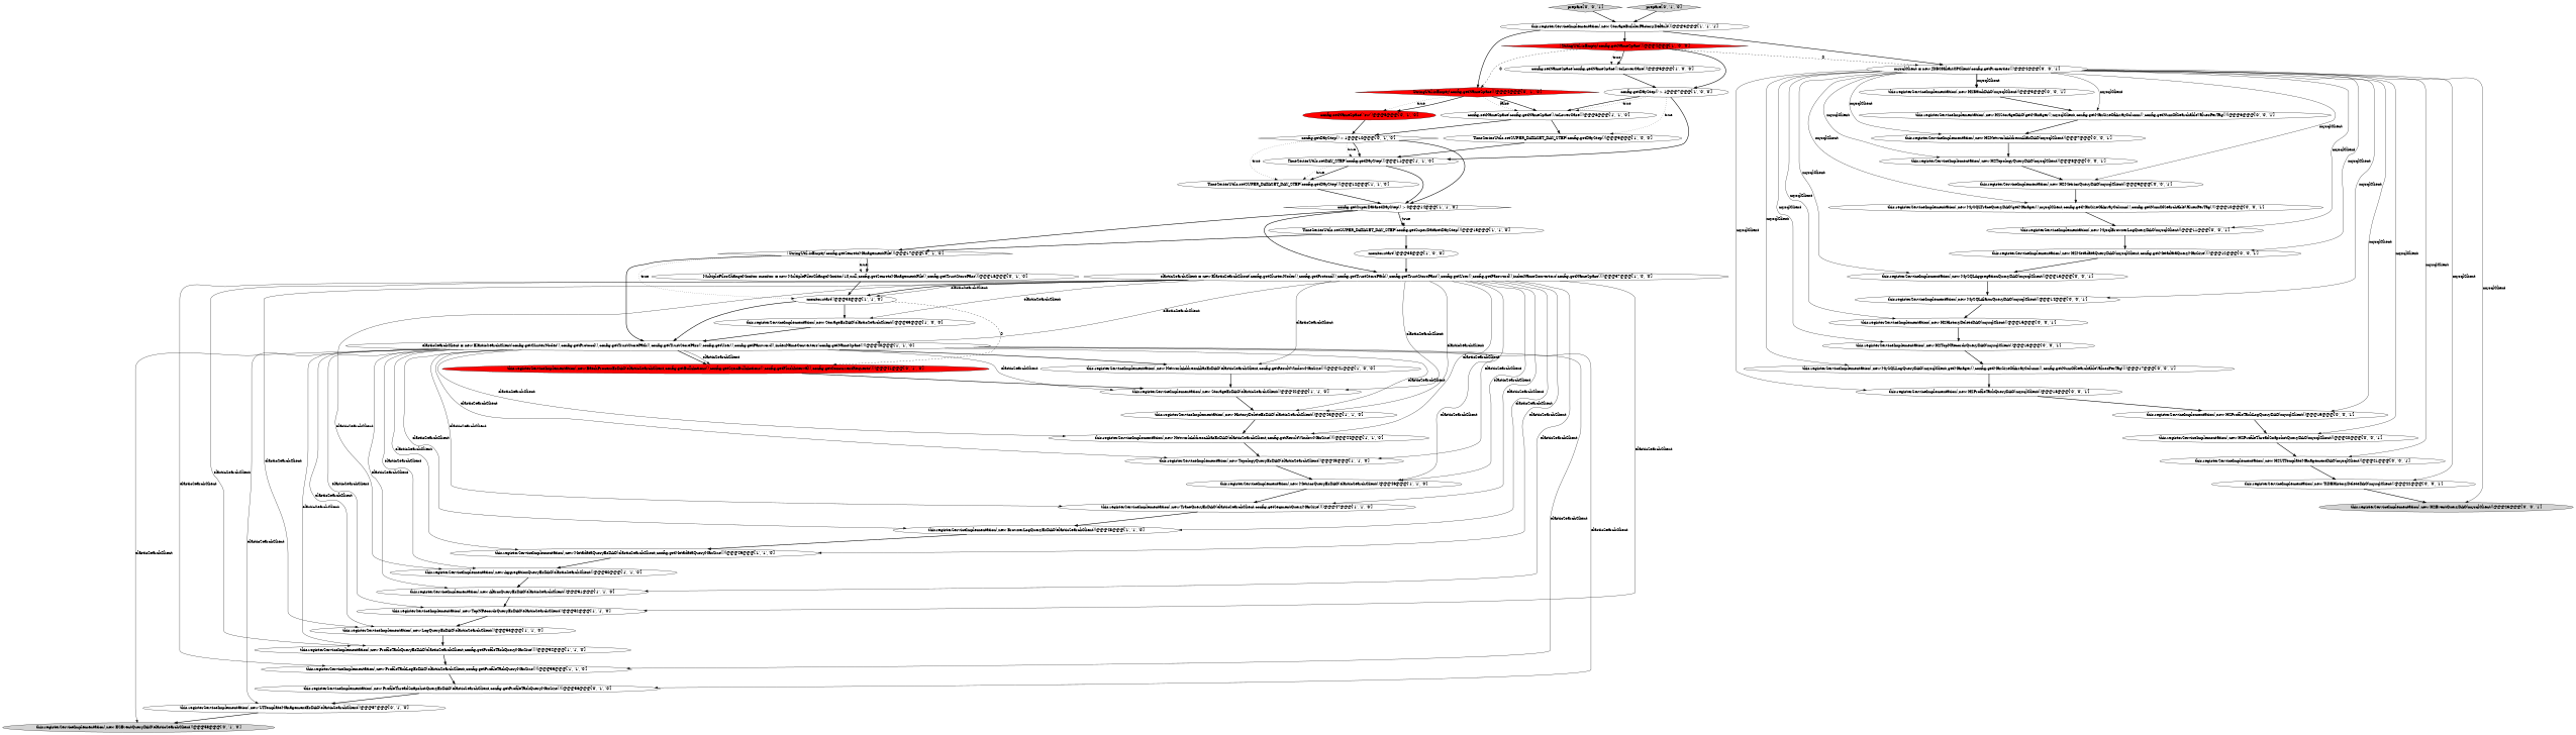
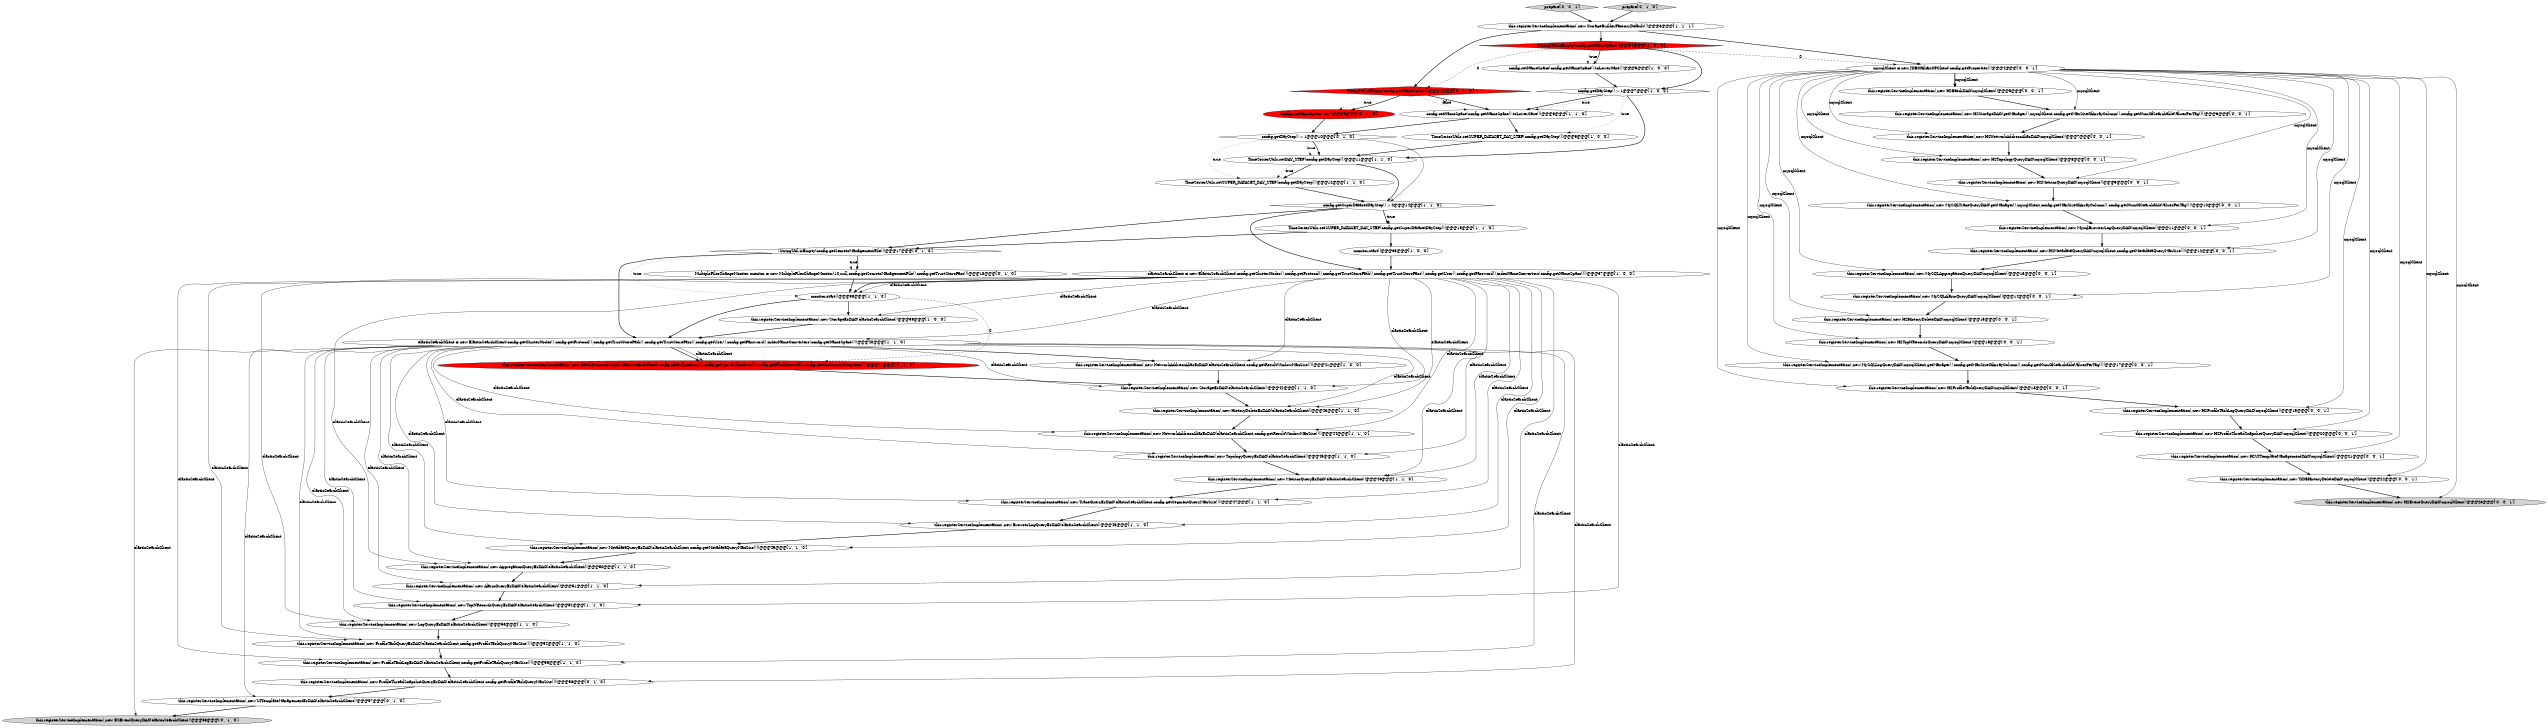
  digraph {
    fontname="DejaVu Serif"
    node [fillcolor=white fontname="DejaVu Serif" shape=ellipse style=filled]
    edge [fontname="DejaVu Serif" style=bold]
    n1 [label="this.registerServiceImplementation(,new ProfileTaskQueryEsDAO(elasticSearchClient,config.getProfileTaskQueryMaxSize()))@@@54@@@['1', '1', '0']"]
    n2 [label="this.registerServiceImplementation(,new ProfileTaskLogEsDAO(elasticSearchClient,config.getProfileTaskQueryMaxSize()))@@@55@@@['1', '1', '0']"]
    n3 [label="this.registerServiceImplementation(,new ProfileThreadSnapshotQueryEsDAO(elasticSearchClient,config.getProfileTaskQueryMaxSize()))@@@56@@@['0', '1', '0']"]
    n4 [label="TimeSeriesUtils.setDAY_STEP(config.getDayStep())@@@11@@@['1', '1', '0']"]
    n5 [label="config.getSuperDatasetDayStep() > 0@@@14@@@['1', '1', '0']" shape=diamond]
    n6 [label="TimeSeriesUtils.setSUPER_DATASET_DAY_STEP(config.getDayStep())@@@12@@@['1', '1', '0']"]
    n7 [label="TimeSeriesUtils.setSUPER_DATASET_DAY_STEP(config.getSuperDatasetDayStep())@@@15@@@['1', '1', '0']"]
    n8 [label="!StringUtil.isEmpty(config.getSecretsManagementFile())@@@17@@@['0', '1', '0']" shape=diamond]
    n9 [label="elasticSearchClient = new ElasticSearchClient(config.getClusterNodes(),config.getProtocol(),config.getTrustStorePath(),config.getTrustStorePass(),config.getUser(),config.getPassword(),indexNameConverters(config.getNameSpace()))@@@37@@@['1', '0', '0']"]
    n10 [label="this.registerServiceImplementation(,new UITemplateManagementEsDAO(elasticSearchClient))@@@57@@@['0', '1', '0']"]
    n11 [label="config.getDayStep() > 1@@@10@@@['0', '1', '0']" shape=diamond]
    n12 [label="monitor.start()@@@35@@@['1', '0', '0']"]
    n13 [label="elasticSearchClient = new ElasticSearchClient(config.getClusterNodes(),config.getProtocol(),config.getTrustStorePath(),config.getTrustStorePass(),config.getUser(),config.getPassword(),indexNameConverters(config.getNameSpace()))@@@40@@@['1', '1', '0']"]
    n14 [label="monitor.start()@@@38@@@['1', '1', '0']"]
    n15 [label="MultipleFilesChangeMonitor monitor = new MultipleFilesChangeMonitor(10,null,config.getSecretsManagementFile(),config.getTrustStorePass())@@@18@@@['0', '1', '0']"]
    n16 [label="this.registerServiceImplementation(,new H2NetworkAddressAliasDAO(mysqlClient))@@@7@@@['0', '0', '1']"]
    n17 [label="this.registerServiceImplementation(,new H2TopologyQueryDAO(mysqlClient))@@@8@@@['0', '0', '1']"]
    n18 [label="this.registerServiceImplementation(,new H2MetricsQueryDAO(mysqlClient))@@@9@@@['0', '0', '1']"]
    n19 [label="this.registerServiceImplementation(,new MySQLAlarmQueryDAO(mysqlClient))@@@14@@@['0', '0', '1']"]
    n20 [label="this.registerServiceImplementation(,new H2HistoryDeleteDAO(mysqlClient))@@@15@@@['0', '0', '1']"]
    n21 [label="this.registerServiceImplementation(,new H2TopNRecordsQueryDAO(mysqlClient))@@@16@@@['0', '0', '1']"]
    n22 [label="this.registerServiceImplementation(,new MySQLAggregationQueryDAO(mysqlClient))@@@13@@@['0', '0', '1']"]
    n23 [label="this.registerServiceImplementation(,new LogQueryEsDAO(elasticSearchClient))@@@53@@@['1', '1', '0']"]
    n24 [label="this.registerServiceImplementation(,new StorageBuilderFactory.Default())@@@3@@@['1', '1', '1']"]
    n25 [fillcolor=red label="StringUtil.isEmpty(config.getNameSpace())@@@4@@@['0', '1', '0']" shape=diamond]
    n26 [fillcolor=red label="!StringUtil.isEmpty(config.getNameSpace())@@@4@@@['1', '0', '0']" shape=diamond]
    n27 [label="mysqlClient = new JDBCHikariCPClient(config.getProperties())@@@4@@@['0', '0', '1']"]
    n28 [label="this.registerServiceImplementation(,new StorageEsDAO(elasticSearchClient))@@@42@@@['1', '1', '0']"]
    n29 [label="this.registerServiceImplementation(,new AlarmQueryEsDAO(elasticSearchClient))@@@51@@@['1', '1', '0']"]
    n30 [label="this.registerServiceImplementation(,new TopNRecordsQueryEsDAO(elasticSearchClient))@@@52@@@['1', '1', '0']"]
    n31 [label="this.registerServiceImplementation(,new MetricsQueryEsDAO(elasticSearchClient))@@@46@@@['1', '1', '0']"]
    n32 [label="this.registerServiceImplementation(,new MetadataQueryEsDAO(elasticSearchClient,config.getMetadataQueryMaxSize()))@@@49@@@['1', '1', '0']"]
    n33 [label="this.registerServiceImplementation(,new AggregationQueryEsDAO(elasticSearchClient))@@@50@@@['1', '1', '0']"]
    n34 [label="this.registerServiceImplementation(,new StorageEsDAO(elasticSearchClient))@@@39@@@['1', '0', '0']"]
    n35 [label="this.registerServiceImplementation(,new HistoryDeleteEsDAO(elasticSearchClient))@@@43@@@['1', '1', '0']"]
    n36 [label="this.registerServiceImplementation(,new TopologyQueryEsDAO(elasticSearchClient))@@@45@@@['1', '1', '0']"]
    n37 [label="this.registerServiceImplementation(,new NetworkAddressAliasEsDAO(elasticSearchClient,config.getResultWindowMaxSize()))@@@41@@@['1', '0', '0']"]
    n38 [label="this.registerServiceImplementation(,new TraceQueryEsDAO(elasticSearchClient,config.getSegmentQueryMaxSize()))@@@47@@@['1', '1', '0']"]
    n39 [label="this.registerServiceImplementation(,new BrowserLogQueryEsDAO(elasticSearchClient))@@@48@@@['1', '1', '0']"]
    n40 [label="this.registerServiceImplementation(,new NetworkAddressAliasEsDAO(elasticSearchClient,config.getResultWindowMaxSize()))@@@44@@@['1', '1', '0']"]
    n41 [fillcolor=red label="this.registerServiceImplementation(,new BatchProcessEsDAO(elasticSearchClient,config.getBulkActions(),config.getSyncBulkActions(),config.getFlushInterval(),config.getConcurrentRequests()))@@@41@@@['0', '1', '0']"]
    n42 [label="this.registerServiceImplementation(,new H2ProfileTaskLogQueryDAO(mysqlClient))@@@19@@@['0', '0', '1']"]
    n43 [label="this.registerServiceImplementation(,new H2ProfileThreadSnapshotQueryDAO(mysqlClient))@@@20@@@['0', '0', '1']"]
    n44 [label="this.registerServiceImplementation(,new H2UITemplateManagementDAO(mysqlClient))@@@21@@@['0', '0', '1']"]
    n45 [label="config.setNameSpace(config.getNameSpace().toLowerCase())@@@8@@@['1', '1', '0']"]
    n46 [label="TimeSeriesUtils.setSUPER_DATASET_DAY_STEP(config.getDayStep())@@@9@@@['1', '0', '0']"]
    n47 [fillcolor=red label="config.setNameSpace(\"sw\")@@@5@@@['0', '1', '0']"]
    n48 [fillcolor=lightgray label="this.registerServiceImplementation(,new ESEventQueryDAO(elasticSearchClient))@@@58@@@['0', '1', '0']"]
    n49 [label="this.registerServiceImplementation(,new MySQLLogQueryDAO(mysqlClient,getManager(),config.getMaxSizeOfArrayColumn(),config.getNumOfSearchableValuesPerTag()))@@@17@@@['0', '0', '1']"]
    n50 [label="this.registerServiceImplementation(,new H2ProfileTaskQueryDAO(mysqlClient))@@@18@@@['0', '0', '1']"]
    n51 [label="this.registerServiceImplementation(,new MySQLTraceQueryDAO(getManager(),mysqlClient,config.getMaxSizeOfArrayColumn(),config.getNumOfSearchableValuesPerTag()))@@@10@@@['0', '0', '1']"]
    n52 [label="this.registerServiceImplementation(,new MysqlBrowserLogQueryDAO(mysqlClient))@@@11@@@['0', '0', '1']"]
-   n53 [label="config.getDayStep() > 1@@@7@@@['1', '0', '0']"]
+   n53 [label="config.getDayStep() > 1@@@7@@@['1', '0', '0']" shape=diamond]
    n54 [label="this.registerServiceImplementation(,new TiDBHistoryDeleteDAO(mysqlClient))@@@22@@@['0', '0', '1']"]
    n55 [fillcolor=lightgray label="this.registerServiceImplementation(,new H2EventQueryDAO(mysqlClient))@@@23@@@['0', '0', '1']"]
    n56 [label="this.registerServiceImplementation(,new H2BatchDAO(mysqlClient))@@@5@@@['0', '0', '1']"]
    n57 [label="this.registerServiceImplementation(,new H2StorageDAO(getManager(),mysqlClient,config.getMaxSizeOfArrayColumn(),config.getNumOfSearchableValuesPerTag()))@@@6@@@['0', '0', '1']"]
    n58 [label="this.registerServiceImplementation(,new H2MetadataQueryDAO(mysqlClient,config.getMetadataQueryMaxSize()))@@@12@@@['0', '0', '1']"]
    n59 [fillcolor=lightgray label="prepare['0', '0', '1']" shape=diamond]
    n60 [label="config.setNameSpace(config.getNameSpace().toLowerCase())@@@5@@@['1', '0', '0']"]
    n61 [fillcolor=lightgray label="prepare['0', '1', '0']" shape=diamond]
    n1 -> n2
    n2 -> n3
    n3 -> n10
    n4 -> n5
    n4 -> n6
    n4 -> n6 [label=true style=dotted]
    n5 -> n7 [label=true style=dotted]
    n5 -> n7
    n5 -> n8
    n5 -> n9
    n6 -> n5
    n7 -> n8
    n7 -> n12
    n8 -> n13
    n8 -> n14 [label=true style=dotted]
    n8 -> n15 [label=true style=dotted]
    n8 -> n15
    n9 -> n1 [label=elasticSearchClient style=solid]
    n9 -> n2 [label=elasticSearchClient style=solid]
    n9 -> n13 [label=elasticSearchClient style=solid]
    n9 -> n14
    n9 -> n14 [label=elasticSearchClient style=solid]
    n9 -> n23 [label=elasticSearchClient style=solid]
    n9 -> n28 [label=elasticSearchClient style=solid]
    n9 -> n29 [label=elasticSearchClient style=solid]
    n9 -> n30 [label=elasticSearchClient style=solid]
    n9 -> n31 [label=elasticSearchClient style=solid]
    n9 -> n32 [label=elasticSearchClient style=solid]
    n9 -> n33 [label=elasticSearchClient style=solid]
    n9 -> n34 [label=elasticSearchClient style=solid]
    n9 -> n35 [label=elasticSearchClient style=solid]
    n9 -> n36 [label=elasticSearchClient style=solid]
    n9 -> n37 [label=elasticSearchClient style=solid]
    n9 -> n38 [label=elasticSearchClient style=solid]
    n9 -> n39 [label=elasticSearchClient style=solid]
    n9 -> n40 [label=elasticSearchClient style=solid]
    n10 -> n48
    n11 -> n4
    n11 -> n4 [label=true style=dotted]
-   n11 -> n5
+   n11 -> n5 [style=solid]
    n11 -> n6 [label=true style=dotted]
    n12 -> n9
    n13 -> n1 [label=elasticSearchClient style=solid]
    n13 -> n2 [label=elasticSearchClient style=solid]
    n13 -> n3 [label=elasticSearchClient style=solid]
    n13 -> n10 [label=elasticSearchClient style=solid]
    n13 -> n23 [label=elasticSearchClient style=solid]
    n13 -> n28 [label=elasticSearchClient style=solid]
    n13 -> n29 [label=elasticSearchClient style=solid]
    n13 -> n30 [label=elasticSearchClient style=solid]
    n13 -> n31 [label=elasticSearchClient style=solid]
    n13 -> n32 [label=elasticSearchClient style=solid]
    n13 -> n33 [label=elasticSearchClient style=solid]
    n13 -> n35 [label=elasticSearchClient style=solid]
    n13 -> n36 [label=elasticSearchClient style=solid]
    n13 -> n37
    n13 -> n38 [label=elasticSearchClient style=solid]
    n13 -> n39 [label=elasticSearchClient style=solid]
    n13 -> n40 [label=elasticSearchClient style=solid]
    n13 -> n41
    n13 -> n41 [label=elasticSearchClient style=solid]
    n13 -> n48 [label=elasticSearchClient style=solid]
    n14 -> n13
    n14 -> n34
    n14 -> n41 [label=0 style=dashed]
    n15 -> n14
    n16 -> n17
    n17 -> n18
    n18 -> n51
    n19 -> n20
    n20 -> n21
    n21 -> n49
    n22 -> n19
    n23 -> n1
    n24 -> n25
    n24 -> n26
    n24 -> n27
    n25 -> n45
    n25 -> n45 [label=false style=dotted]
    n25 -> n47
    n25 -> n47 [label=true style=dotted]
    n26 -> n25 [label=0 style=dashed]
    n26 -> n27 [label=0 style=dashed]
    n26 -> n53
    n26 -> n60 [label=true style=dotted]
    n26 -> n60
    n27 -> n16 [label=mysqlClient style=solid]
    n27 -> n17 [label=mysqlClient style=solid]
    n27 -> n18 [label=mysqlClient style=solid]
    n27 -> n19 [label=mysqlClient style=solid]
    n27 -> n20 [label=mysqlClient style=solid]
    n27 -> n21 [label=mysqlClient style=solid]
    n27 -> n22 [label=mysqlClient style=solid]
    n27 -> n42 [label=mysqlClient style=solid]
    n27 -> n43 [label=mysqlClient style=solid]
    n27 -> n44 [label=mysqlClient style=solid]
    n27 -> n49 [label=mysqlClient style=solid]
    n27 -> n50 [label=mysqlClient style=solid]
    n27 -> n51 [label=mysqlClient style=solid]
    n27 -> n52 [label=mysqlClient style=solid]
    n27 -> n54 [label=mysqlClient style=solid]
    n27 -> n55 [label=mysqlClient style=solid]
    n27 -> n56
    n27 -> n56 [label=mysqlClient style=solid]
    n27 -> n57 [label=mysqlClient style=solid]
    n27 -> n58 [label=mysqlClient style=solid]
    n28 -> n35
    n29 -> n30
    n30 -> n23
    n31 -> n38
    n32 -> n33
    n33 -> n29
    n34 -> n13
    n35 -> n40
    n36 -> n31
    n37 -> n28
    n38 -> n39
    n39 -> n32
    n40 -> n36
    n41 -> n28
    n42 -> n43
    n43 -> n44
    n44 -> n54
    n45 -> n11
    n45 -> n46
    n46 -> n4
    n47 -> n11
    n49 -> n50
    n50 -> n42
    n51 -> n52
    n52 -> n58
    n53 -> n4
    n53 -> n45
    n53 -> n45 [label=true style=dotted]
    n53 -> n46 [label=true style=dotted]
    n54 -> n55
    n56 -> n57
    n57 -> n16
    n58 -> n22
    n59 -> n24
    n60 -> n53
    n61 -> n24
  }
